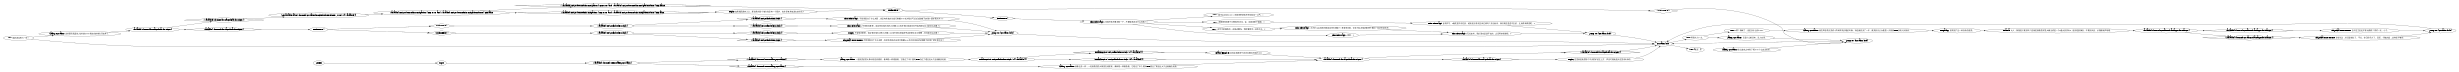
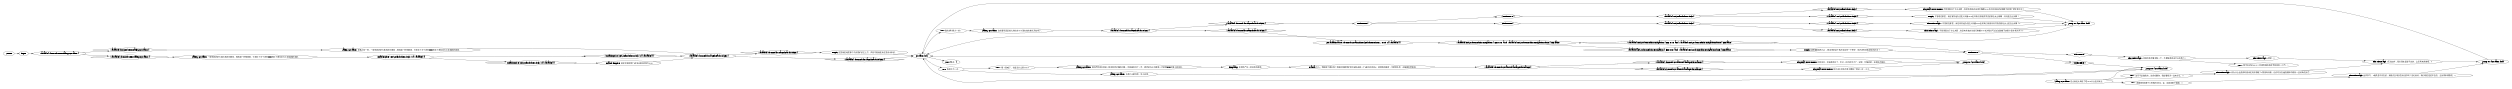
  digraph {
    rankdir=LR
    n1 [label=START]
    n2 [label=input]
    n3 [label="Variable[\"doomed.seen_safety_curtains\"]"]
    n4 [label="Variable[\"doomed.seen_safety_curtains\"]" shape=diamond]
    n5 [label="!(Variable[\"doomed.seen_safety_curtains\"])" shape=diamond]
    n6 [label="You: 再敲大力一点。"]
    n7 [label="Safety Curtains: 还是什么都没有。没人在家。"]
    n8 [label="You: “喂？我喊了，但是没什么用……”"]
    n9 [label="Jump to: [curtains hub]"]
    n10 [label="Kim Kitsuragi: “谢谢。”"]
    n11 [label="Kim Kitsuragi: “无论如何，我们现在是进不去的。之后再来调查吧。”"]
    n12 [label="Jump to: [curtains hub]"]
    n13 [label="Safety Curtains: 一道铁质的防火幕出现在你眼前，像风箱一样褶曲着。它遮住了半个房间——挡住了通往巨大工业烟囱的道路。"]
    n14 [label="IsTaskActive(\"TASK.find_the_witch\")--[[ Variable[ ]]"]
    n15 [label="IsTaskActive(\"TASK.find_the_witch\")--[[ Variable[ ]]" shape=diamond]
    n16 [label="!(IsTaskActive(\"TASK.find_the_witch\")--[[ Variable[ ]])" shape=diamond]
    n17 [label="Variable[\"TASK.doomed_investigation\"] == true  and  Variable[\"TASK.doomed_investigation_done\"] == false"]
    n18 [label="Variable[\"TASK.doomed_investigation\"] == true  and  Variable[\"TASK.doomed_investigation_done\"] == false" shape=diamond]
    n19 [label="!(Variable[\"TASK.doomed_investigation\"] == true  and  Variable[\"TASK.doomed_investigation_done\"] == false)" shape=diamond]
    n20 [label="Logic: 如果烟囱真有入口，那这里的某个地方肯定有一个壁炉。也许还有其他进去的办法？"]
    n21 [label="IsKimHere()"]
    n22 [label="IsKimHere()" shape=diamond]
    n23 [label="!(IsKimHere())" shape=diamond]
    n24 [label="Variable[\"TASK.find_the_witch\"]"]
    n25 [label="Variable[\"TASK.find_the_witch\"]" shape=diamond]
    n26 [label="!(Variable[\"TASK.find_the_witch\"])" shape=diamond]
    n27 [label="Physical Instrument: 不管里面住了什么东西，肯定有其他办法把它唤醒……也许你应该试试朝楼下的那个壁炉里大叫？"]
    n28 [label="Logic: 不管谁在那里，肯定有其他办法把人叫醒……也许我们应该跟书店的那位女士聊聊，问问是怎么回事？"]
    n29 [label="Jump to: [curtains hub]"]
    n30 [label="curtains hub"]
    n31 [label="You: [离开。]"]
    n32 [label="You: 敲的*再*用力一些！"]
    n33 [label="Safety Curtains: 这些窗帘真是惊人的结实……现在你的拳头开始疼了。"]
    n34 [label="Safety Curtains: 你的声音再次变成一阵刺耳而沙哑的叫唤，话也被吞没了一半。废弃的办公大楼里一片寂静——没有人回应你。"]
    n35 [label="Kim Kitsuragi: “你为什么会觉得对面肯定有东西呢？”警督询问着，但你可以在他的眼神中看到一丝好奇的光芒。"]
    n36 [label="IsKimHere()"]
    n37 [label="IsKimHere()" shape=diamond]
    n38 [label="!(IsKimHere())" shape=diamond]
    n39 [label="Variable[\"TASK.find_the_witch\"]"]
    n40 [label="Variable[\"TASK.find_the_witch\"]" shape=diamond]
    n41 [label="!(Variable[\"TASK.find_the_witch\"])" shape=diamond]
    n42 [label="Safety Curtains: 这么做也太奇怪了吧……什么也没发生。"]
    n43 [label="Safety Curtains: 就像之前一样，一道铁质的防火幕挡在你眼前，像风箱一样褶曲着。它遮住了半个房间——挡住了通往巨大工业烟囱的道路。"]
    n44 [label="Variable[\"doomed.furnace_heard_voices\"]"]
    n45 [label="You: “这可不是随意的，这很*重要*。我想看看另一边有什么。”"]
    n46 [label="Inland Empire: 这肯定就是那个*存在*居住的地方……"]
    n47 [label="Variable[\"doomed.furnace_heard_voices\"]" shape=diamond]
    n48 [label="!(Variable[\"doomed.furnace_heard_voices\"])" shape=diamond]
    n49 [label="Kim Kitsuragi: “你能不能尽量克制一下，不要随意攻击什么东西？”"]
    n50 [label="You: “我可以试试……”（对着青肿的指关节轻轻吹一口气。）"]
    n51 [label="You: “我需要找到那个*邪恶的存在*，金。这就是那个烟囱。”"]
    n52 [label="Empathy: 你突然产生一种自怜的感觉。"]
    n53 [label="Drama: 大人，我能提个建议吗？您就把朝着壁炉里大喊当成是一个*盛大的演出*。使用您的胸音，不要用头音。从隔膜发声歌唱。"]
    n54 [label="Variable[\"doomed.furnace_heard_voices\"]"]
    n55 [label="Variable[\"doomed.furnace_heard_voices\"]" shape=diamond]
    n56 [label="!(Variable[\"doomed.furnace_heard_voices\"])" shape=diamond]
    n57 [label="Kim Kitsuragi: “不管里面住了什么东西，肯定有其他办法把它唤醒……也许我们可以试试朝楼下的那个壁炉里大叫？”"]
    n58 [label="Variable[\"doomed.curtains_drama_performance\"]"]
    n59 [label="Variable[\"doomed.curtains_drama_performance\"]" shape=diamond]
    n60 [label="!(Variable[\"doomed.curtains_drama_performance\"])" shape=diamond]
    n61 [label="Kim Kitsuragi: “不管谁在那里，肯定有其他办法把人叫醒……也许我们应该问问书店的那位女士是怎么回事？”"]
    n62 [label="Logic: 这里就是地窖那个中央壁炉的正上方。声音可能就是从这里传出来的。"]
    n63 [label="Physical Instrument: 你尝试过，但还是错过了。不过，你已经尽力了，冠军。忏愧的是，这样还不够好。"]
    n64 [label="Jump to: [curtains hub]"]
    n65 [label="Kim Kitsuragi: 金叹叹气。“幽灵是不存在的，难道你父母没告诉过你吗？无论如何，我们现在是进不去的。之后再来调查吧。”"]
    n66 [label="Physical Instrument: 也许这主意也不算太糟糕？再试一次，小子。"]
    n67 [label="SetVariableValue(\"doomed.curtains_knocked_three_times\", true) --[[ Variable[ ]]"]
    n1 -> n2
    n2 -> n3
    n3 -> n4
    n3 -> n5
    n4 -> n43
    n5 -> n13
    n6 -> n7
    n6 -> n8
    n7 -> n9
    n8 -> n34
    n9 -> n30
    n10 -> n11
    n11 -> n12
    n12 -> n30
    n13 -> n14
    n14 -> n15
    n14 -> n16
    n15 -> n46
    n16 -> n44
    n17 -> n18
    n17 -> n19
    n18 -> n20
    n19 -> n21
    n20 -> n21
    n21 -> n22
    n21 -> n23
    n22 -> n49
    n23 -> n9
    n24 -> n25
    n24 -> n26
    n25 -> n27
    n26 -> n28
    n27 -> n29
    n28 -> n29
    n29 -> n30
    n30 -> n6
    n30 -> n31
-   n32 -> n30
+   n30 -> n32
    n32 -> n33
    n33 -> n54
    n34 -> n52
    n35 -> n11
    n36 -> n37
    n36 -> n38
    n37 -> n39
    n38 -> n24
    n39 -> n40
    n39 -> n41
    n40 -> n57
    n41 -> n61
    n42 -> n9
    n43 -> n44
    n44 -> n47
    n44 -> n48
    n45 -> n35
    n46 -> n44
    n47 -> n62
    n48 -> n30
    n49 -> n10
-   n49 -> n45
+   n42 -> n45
    n49 -> n50
-   n49 -> n51
+   n42 -> n51
    n51 -> n65
    n52 -> n53
    n53 -> n58
    n54 -> n55
    n54 -> n56
    n55 -> n36
    n56 -> n67
    n57 -> n29
    n58 -> n59
    n58 -> n60
    n59 -> n66
    n60 -> n63
    n61 -> n29
    n62 -> n30
    n63 -> n64
    n64 -> n30
    n65 -> n12
    n66 -> n64
    n67 -> n17
  }
